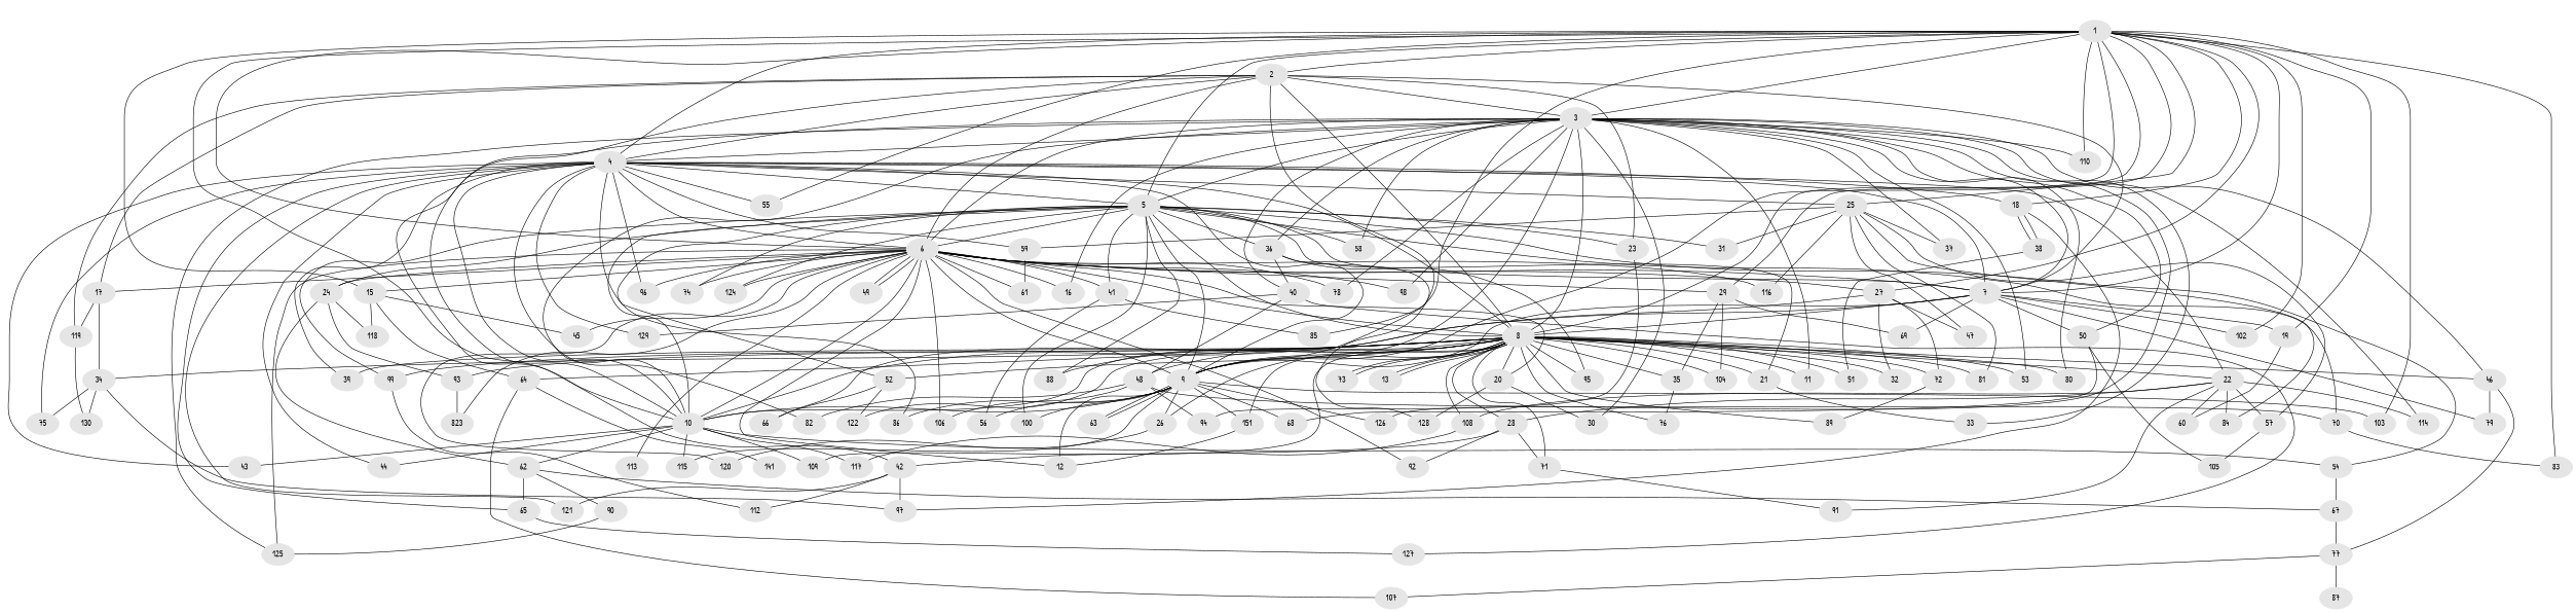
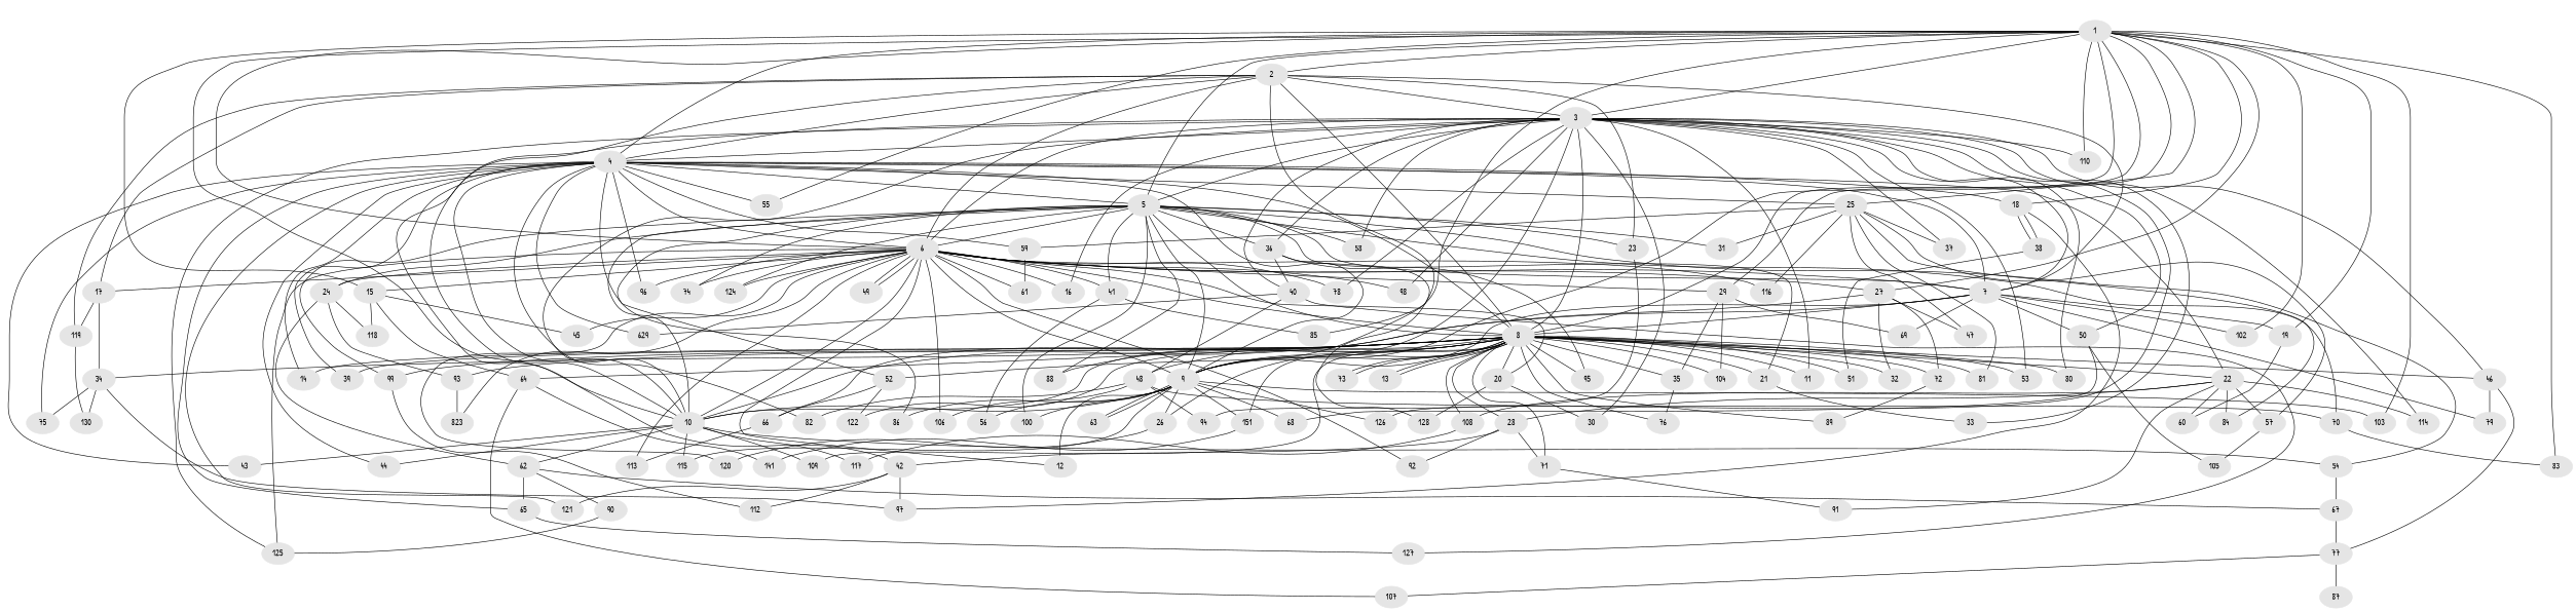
  graph {
    fontname="Patrick Hand"
    node [color=gray90 fontname="Patrick Hand" style=filled]
    edge [fontname="Patrick Hand"]
    1
    2
    3
    4
    5
    6
    7
    8
    9
    10
    15
    18
    19
    25
    27
    29
    55
    83
    85
    102
    103
    110
    17
    23
    119
    11
    16
    30
    33
    36
    37
    40
    42
    46
    50
    53
    58
    78
    80
    98
    114
    125
    126
+   14
    22
    39
    43
    44
    59
    65
    75
    82
    86
    96
    121
-   129
+   129 [label=629]
    21
    24
    31
    41
    52
    54
    70
    74
    88
    99
    100
    124
    12
    20
    45
    49
    61
    92
    106
    113
    116
    120
    n79 [label=823]
    69
    79
    13
    26
    28
    32
    34
    35
    48
    51
    64
    71
    72
    73
    76
    81
    89
    93
    95
    n99 [label=151]
    104
    108
    109
    122
    56
    63
    68
    115
    62
    117
    118
    38
    97
    60
    57
    84
    47
    66
    94
    130
    128
    127
    112
    77
    105
    91
    67
    90
    107
    n129 [label=141]
    87
    1 -- 2
    1 -- 3
    1 -- 4
    1 -- 5
    1 -- 6
-   1 -- 7
    1 -- 8
    1 -- 9
    1 -- 10
    1 -- 15
    1 -- 18
    1 -- 19
    1 -- 25
    1 -- 27
    1 -- 29
    1 -- 55
    1 -- 83
    1 -- 85
    1 -- 102
    1 -- 103
    1 -- 110
    2 -- 3
    2 -- 4
    2 -- 6
    2 -- 7
    2 -- 8
    2 -- 9
    2 -- 10
    2 -- 17
    2 -- 23
    2 -- 119
    3 -- 4
    3 -- 5
    3 -- 6
    3 -- 7
    3 -- 8
    3 -- 9
    3 -- 10
    3 -- 110
    3 -- 11
    3 -- 16
    3 -- 30
    3 -- 33
    3 -- 36
    3 -- 37
    3 -- 40
    3 -- 42
    3 -- 46
    3 -- 50
    3 -- 53
    3 -- 58
    3 -- 78
    3 -- 80
    3 -- 98
    3 -- 114
    3 -- 125
    3 -- 126
    4 -- 5
    4 -- 6
    4 -- 7
    4 -- 8
    4 -- 9
    4 -- 10
    4 -- 18
    4 -- 25
    4 -- 55
+   4 -- 14
    4 -- 22
    4 -- 39
    4 -- 43
    4 -- 44
    4 -- 59
    4 -- 65
    4 -- 75
    4 -- 82
    4 -- 86
    4 -- 96
    4 -- 121
    4 -- 129
    5 -- 6
    5 -- 7
    5 -- 8
    5 -- 9
    5 -- 10
    5 -- 23
    5 -- 36
    5 -- 58
    5 -- 21
    5 -- 24
    5 -- 31
    5 -- 41
    5 -- 52
    5 -- 54
    5 -- 70
    5 -- 74
    5 -- 88
    5 -- 99
    5 -- 100
    5 -- 124
    6 -- 7
    6 -- 8
    6 -- 9
    6 -- 10
    6 -- 15
    6 -- 27
    6 -- 29
    6 -- 17
    6 -- 16
    6 -- 78
    6 -- 98
    6 -- 125
    6 -- 96
    6 -- 24
    6 -- 41
    6 -- 74
    6 -- 124
    6 -- 12
    6 -- 20
    6 -- 45
    6 -- 49
    6 -- 49
    6 -- 61
    6 -- 92
    6 -- 106
    6 -- 113
    6 -- 116
    6 -- 120
    6 -- n79
    7 -- 8
    7 -- 9
    7 -- 10
    7 -- 19
    7 -- 102
    7 -- 50
    7 -- 69
    7 -- 79
    8 -- 9
    8 -- 10
    8 -- 11
    8 -- 46
    8 -- 53
    8 -- 80
+   8 -- 14
    8 -- 22
    8 -- 39
    8 -- 21
    8 -- 52
    8 -- 88
    8 -- 99
    8 -- 20
    8 -- 13
    8 -- 13
    8 -- 26
    8 -- 28
    8 -- 32
    8 -- 34
    8 -- 35
    8 -- 48
    8 -- 51
    8 -- 64
    8 -- 71
    8 -- 72
    8 -- 73
    8 -- 73
    8 -- 76
    8 -- 81
    8 -- 89
    8 -- 93
    8 -- 95
    8 -- n99
    8 -- 104
    8 -- 108
    8 -- 109
    8 -- 122
    9 -- 10
    9 -- 103
    9 -- 126
    9 -- 86
    9 -- 100
    9 -- 12
    9 -- 26
    9 -- n99
    9 -- 56
    9 -- 63
    9 -- 63
    9 -- 68
    9 -- 115
    10 -- 43
    10 -- 44
    10 -- 54
    10 -- 109
    10 -- 115
    10 -- 62
    10 -- 117
    15 -- 45
    15 -- 64
    15 -- 118
    18 -- 38
    18 -- 38
    18 -- 97
    19 -- 60
    25 -- 37
    25 -- 59
    25 -- 31
    25 -- 116
    25 -- 81
    25 -- 57
    25 -- 84
    25 -- 47
    27 -- 32
    27 -- 72
    27 -- 47
    27 -- 66
    29 -- 69
    29 -- 35
    29 -- 104
    17 -- 119
    17 -- 34
    23 -- 94
    119 -- 130
    36 -- 40
    36 -- 95
    36 -- 128
    40 -- 129
    40 -- 48
    40 -- 127
    42 -- 121
    42 -- 97
    42 -- 112
    46 -- 79
    46 -- 77
    50 -- 68
    50 -- 105
    22 -- 114
    22 -- 28
    22 -- 108
    22 -- 60
    22 -- 57
    22 -- 84
    22 -- 91
    59 -- 61
    65 -- 127
    21 -- 33
    24 -- 93
    24 -- 62
    24 -- 118
    41 -- 85
    41 -- 56
    52 -- 122
    52 -- 66
    54 -- 67
    70 -- 83
    99 -- 112
    20 -- 30
    20 -- 128
    26 -- 120
    28 -- 42
    28 -- 92
    28 -- 71
    34 -- 75
    34 -- 97
    34 -- 130
    35 -- 76
    48 -- 82
    48 -- 70
    48 -- 106
    48 -- 94
    64 -- 107
    64 -- n129
    71 -- 91
    72 -- 89
    93 -- n79
-   n99 -- 12
+   n99 -- n129
    108 -- 117
    62 -- 65
    62 -- 67
    62 -- 90
    38 -- 51
    57 -- 105
+   66 -- 113
    77 -- 107
    77 -- 87
    67 -- 77
    90 -- 125
  }
